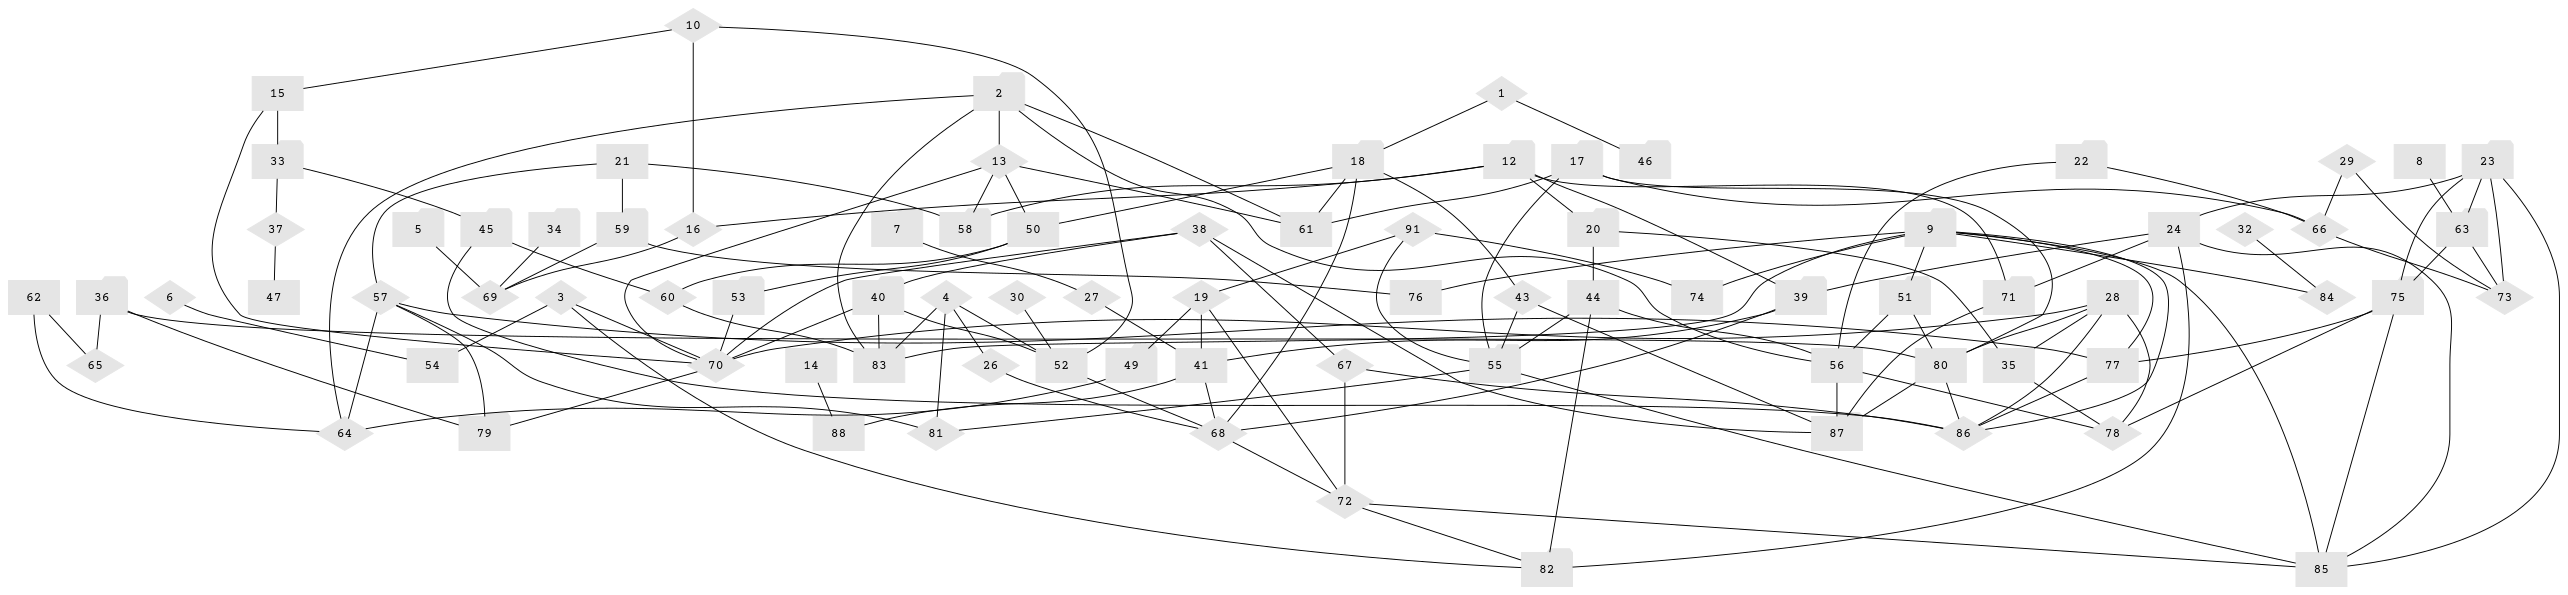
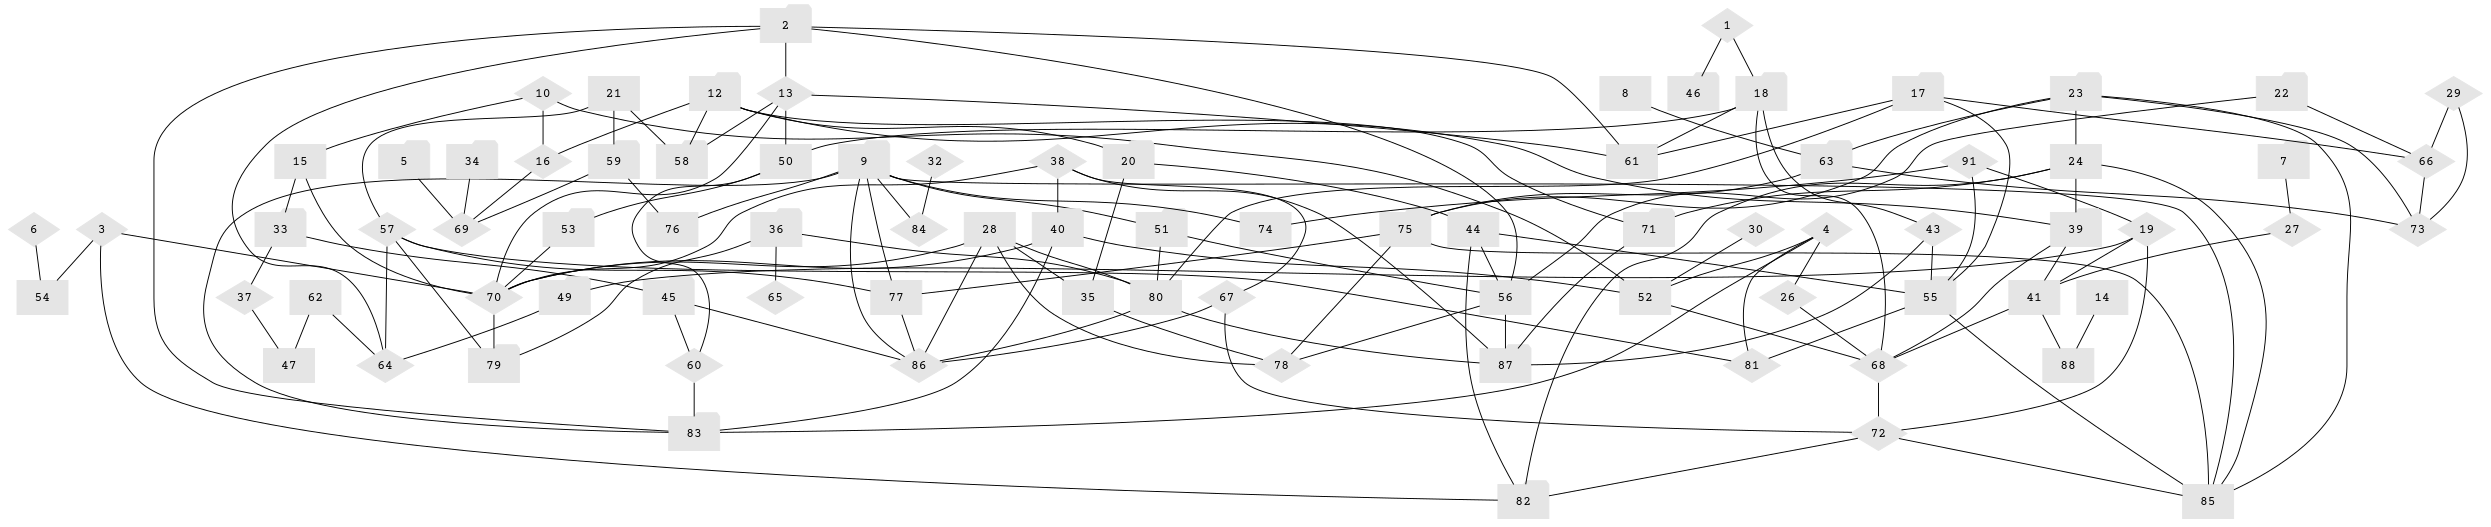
  graph {
    fontname="Courier Prime"
    node [color=gray90 fontname="Courier Prime" shape=diamond style=filled]
    edge [fontname="Courier Prime" weight=1.0]
    18 [shape=folder]
    1
    46 [shape=folder]
    61 [shape=box]
    50 [shape=box]
    43
    68
    2 [shape=folder]
    13
    56 [shape=box]
    64
    83 [shape=folder]
    70
    58 [shape=folder]
    78
    87 [shape=folder]
    54 [shape=box]
    3
    82 [shape=folder]
    79 [shape=folder]
    4
    26
    52 [shape=box]
    81
    5 [shape=folder]
    69
    6
    7 [shape=folder]
    27
    41 [shape=box]
    8 [shape=box]
    63 [shape=folder]
    73
    75 [shape=folder]
    9 [shape=folder]
    51 [shape=folder]
    74 [shape=box]
    76 [shape=box]
    77 [shape=box]
    84
    85 [shape=box]
    86
    80 [shape=box]
    10
    15 [shape=box]
    16
    33 [shape=folder]
    n48 [label=91]
    19
    55 [shape=folder]
    49 [shape=folder]
    72
    12 [shape=folder]
    20 [shape=folder]
    39 [shape=folder]
    71 [shape=folder]
    35 [shape=box]
    44 [shape=box]
    60
    53 [shape=folder]
    14 [shape=box]
    88 [shape=box]
    37
    45 [shape=folder]
    17 [shape=folder]
    66
    21 [shape=box]
    57
    59 [shape=folder]
    22 [shape=folder]
    23 [shape=folder]
    24 [shape=box]
    28 [shape=box]
    29
    30
    32
    47 [shape=box]
    34 [shape=folder]
    36 [shape=folder]
    65
    38
    40 [shape=folder]
    67
    62 [shape=box]
    18 -- 61
    18 -- 50
    18 -- 43
    18 -- 68
    1 -- 18
    1 -- 46
    50 -- 60
    50 -- 53
    43 -- 87
    43 -- 55
    68 -- 72
    2 -- 61
    2 -- 13
    2 -- 56
    2 -- 64
    2 -- 83
    13 -- 61
    13 -- 50
    13 -- 70
    13 -- 58
    56 -- 78
    56 -- 87
    70 -- 79
    3 -- 70
    3 -- 54
    3 -- 82
    4 -- 83
    4 -- 26
    4 -- 52
    4 -- 81
    26 -- 68
    52 -- 68
    5 -- 69
    6 -- 54
    7 -- 27
    27 -- 41
    41 -- 68
    41 -- 88
    8 -- 63
    63 -- 73
    63 -- 75
    75 -- 78
    75 -- 77
    75 -- 85
    9 -- 83
    9 -- 51
    9 -- 74
    9 -- 76
    9 -- 77
    9 -- 84
    9 -- 85
    9 -- 86
    51 -- 56
    51 -- 80
    77 -- 86
    80 -- 87
    80 -- 86
    10 -- 52
    10 -- 15
    10 -- 16
    15 -- 70
    15 -- 33
    16 -- 69
    33 -- 37
    33 -- 45
    n48 -- 74
    n48 -- 19
    n48 -- 55
    19 -- 41
    19 -- 49
    19 -- 72
    55 -- 81
    55 -- 85
    49 -- 64
    72 -- 82
    72 -- 85
    12 -- 58
    12 -- 16
    12 -- 20
    12 -- 39
    12 -- 71
    20 -- 35
    20 -- 44
    39 -- 68
    39 -- 41
    71 -- 87
    35 -- 78
    44 -- 56
    44 -- 82
    44 -- 55
    60 -- 83
    53 -- 70
    14 -- 88
    37 -- 47
    45 -- 86
    45 -- 60
    17 -- 61
    17 -- 80
    17 -- 55
    17 -- 66
    66 -- 73
    21 -- 58
    21 -- 57
    21 -- 59
    57 -- 64
    57 -- 79
    57 -- 81
    57 -- 77
    59 -- 69
    59 -- 76
    22 -- 56
    22 -- 66
    23 -- 63
    23 -- 73
    23 -- 75
    23 -- 85
    23 -- 24
    24 -- 82
    24 -- 85
    24 -- 39
    24 -- 71
    28 -- 70
    28 -- 78
    28 -- 86
    28 -- 80
    28 -- 35
    29 -- 73
    29 -- 66
    30 -- 52
    32 -- 84
    34 -- 69
    36 -- 79
    36 -- 80
    36 -- 65
    38 -- 70
    38 -- 87
    38 -- 40
    38 -- 67
    40 -- 83
    40 -- 70
    40 -- 52
    67 -- 86
    67 -- 72
    62 -- 64
-   62 -- 65
+   62 -- 47
  }
